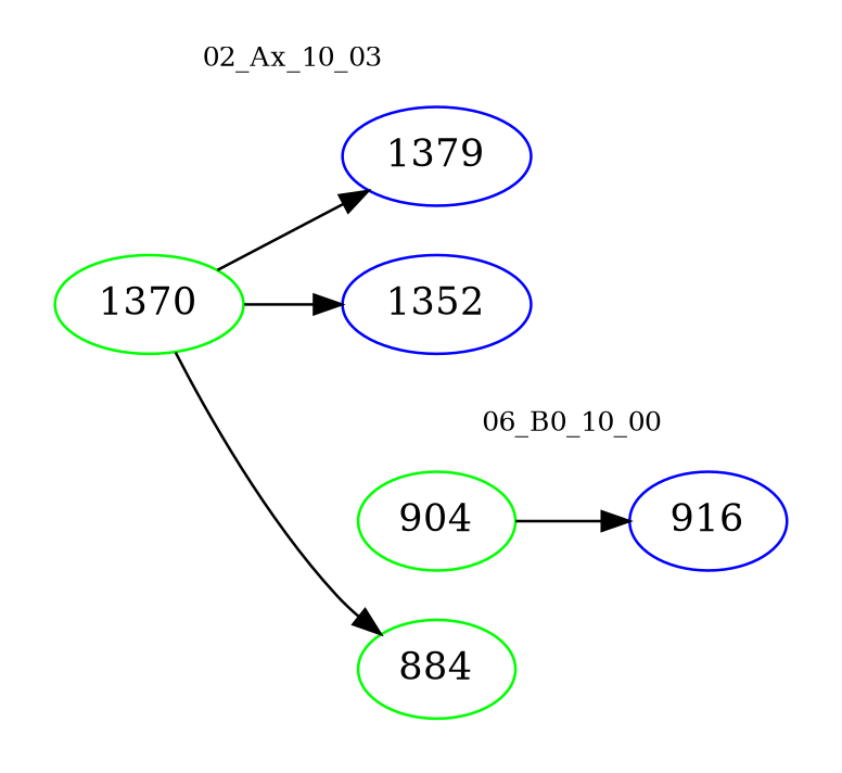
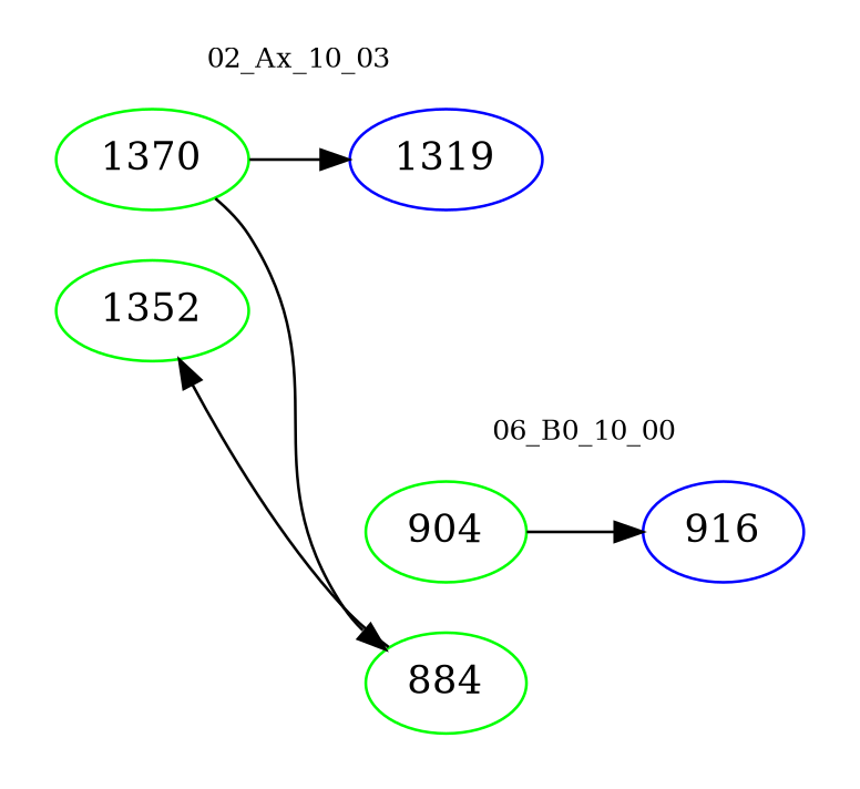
  digraph {
    rankdir=LR
    node [color=green]
    edge [color=black]
    n1 [label=1370]
-   n2 [color=blue label=1352]
-   n3 [color=blue label=1379]
+   n2 [label=1352]
+   n3 [color=blue label=1319]
    n4 [label=904]
    n5 [label=884]
    n6 [color=blue label=916]
    subgraph cluster_1 {
      color=white
      fontsize=10
      label="02_Ax_10_03"
      n1
      n2
      n3
    }
    subgraph cluster_2 {
      color=white
      fontsize=10
      label="06_B0_10_00"
      n4
      n5
      n6
    }
-   n1 -> n2
+   n5 -> n2
    n1 -> n3
    n1 -> n5
    n4 -> n6
  }
